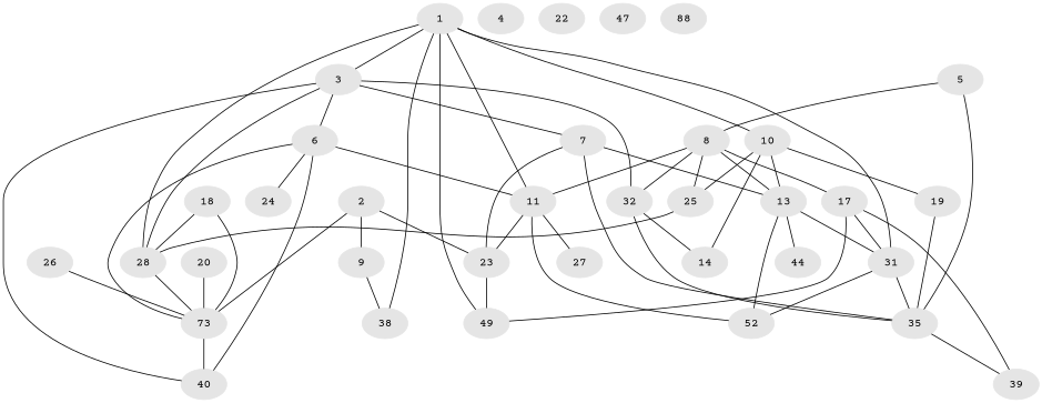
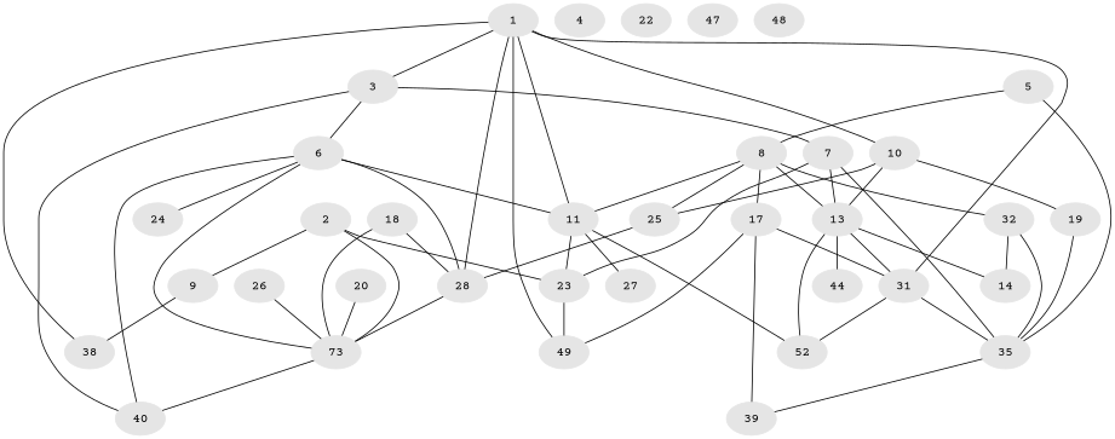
  graph {
    fontname="Courier Prime"
    node [color=gray90 fontname="Courier Prime" style=filled]
    edge [fontname="Courier Prime"]
    1 [super="+43"]
    3 [super="+16"]
    10 [super="+12"]
    11 [super="+56"]
    28 [super="+42"]
    31 [super="+53"]
    38 [super="+45"]
    49
    6 [super="+21"]
    7 [super="+15"]
    32 [super="+41"]
    40
    13 [super="+30"]
    25
    19
    23 [super="+51"]
    52
    27
    n19 [label=73 super="+37"]
    35 [super="+50"]
    2 [super="+34"]
    9
    24
    14
    4
    5 [super="+29"]
    8 [super="+46"]
    17 [super="+54"]
    39 [super="+55"]
    44
    18
    20 [super="+36"]
    22
    26
    47
-   48 [label=88]
+   48
    1 -- 3
    1 -- 10
    1 -- 11
    1 -- 28
    1 -- 31
    1 -- 38
    1 -- 49
-   3 -- 28
+   6 -- 28
    3 -- 6
    3 -- 7
-   3 -- 32
    3 -- 40
    10 -- 13
    10 -- 25
    10 -- 19
    11 -- 23
    11 -- 52
    11 -- 27
    28 -- n19
    31 -- 52
    31 -- 35
    6 -- 11
    6 -- 40
    6 -- n19
    6 -- 24
    7 -- 13
    7 -- 23
    7 -- 35 [weight=2]
    32 -- 35
    32 -- 14
    13 -- 31
    13 -- 52
-   10 -- 14
+   13 -- 14
    13 -- 44
    25 -- 28
    19 -- 35
    23 -- 49
    n19 -- 40
    35 -- 39
    2 -- 23
    2 -- n19
    2 -- 9
    9 -- 38
    5 -- 35 [weight=2]
    5 -- 8 [weight=2]
    8 -- 11
    8 -- 32
    8 -- 13
    8 -- 25
    8 -- 17
    17 -- 31
    17 -- 49
    17 -- 39 [weight=2]
    18 -- 28
    18 -- n19
    20 -- n19 [weight=2]
    26 -- n19
  }
